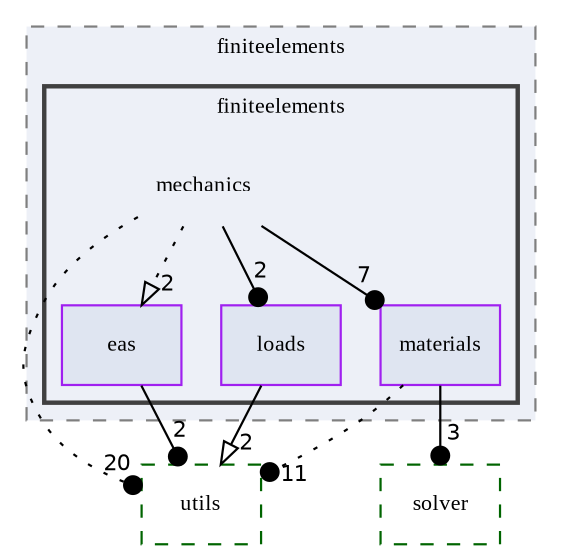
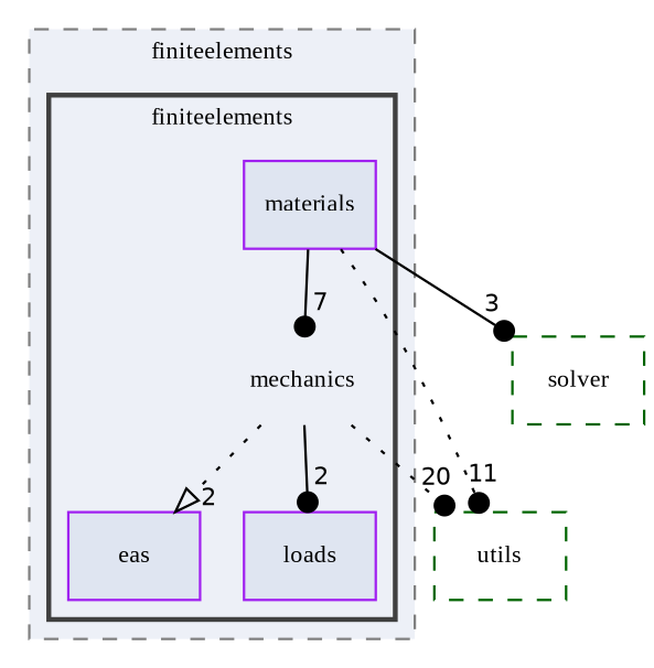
  digraph {
    compound=true
    fontname="Liberation Serif"
    node [fontname="Liberation Serif" fontsize=10 shape=box color=darkgreen fillcolor="#dfe5f1" style="filled,"]
    edge [fontname="Liberation Serif" fontsize=10 headlabel=2 labeldistance=1.5 labelfontname=Helvetica labelfontsize=10 style=solid arrowhead=dot]
    n1 [label=mechanics shape=plaintext fillcolor="" style=""]
    n2 [color=purple label=eas]
    n3 [color=purple label=loads]
    n4 [color=purple label=materials]
    n5 [fillcolor="#edf0f7" label=utils style="dashed,"]
    n6 [fillcolor="#edf0f7" label=solver style="dashed,"]
    subgraph cluster_1 {
      bgcolor="#edf0f7"
      fontsize=10
      label=finiteelements
      pencolor=grey50
      style="filled,dashed,"
      subgraph cluster_2 {
        bgcolor="#edf0f7"
        fontsize=10
        pencolor=grey25
        style="filled,bold,"
        n1
        n2
        n3
        n4
      }
    }
    n1 -> n2 [style=dotted arrowhead=onormal]
    n1 -> n3
-   n1 -> n4 [headlabel=7]
+   n4 -> n1 [headlabel=7]
    n1 -> n5 [headlabel=20 style=dotted]
-   n2 -> n5
-   n3 -> n5 [arrowhead=onormal]
    n4 -> n5 [headlabel=11 style=dotted]
    n4 -> n6 [headlabel=3]
  }
